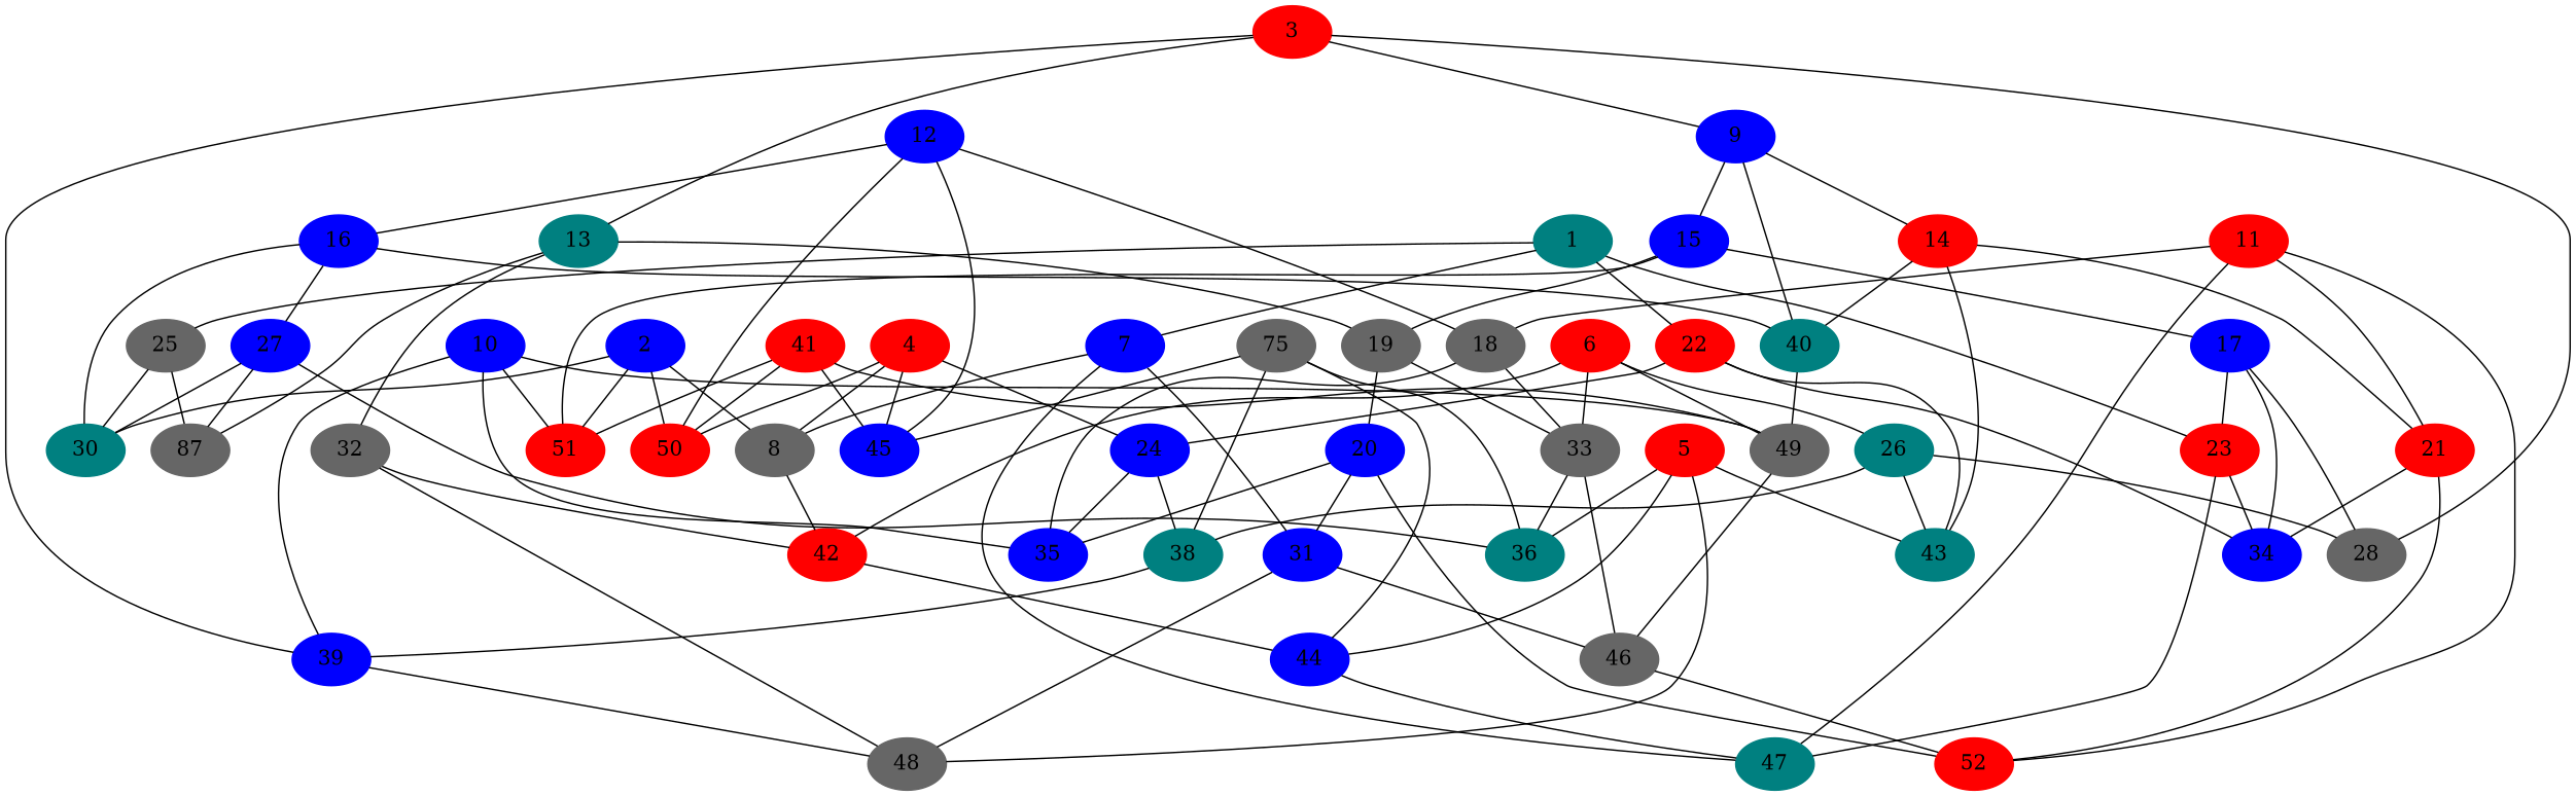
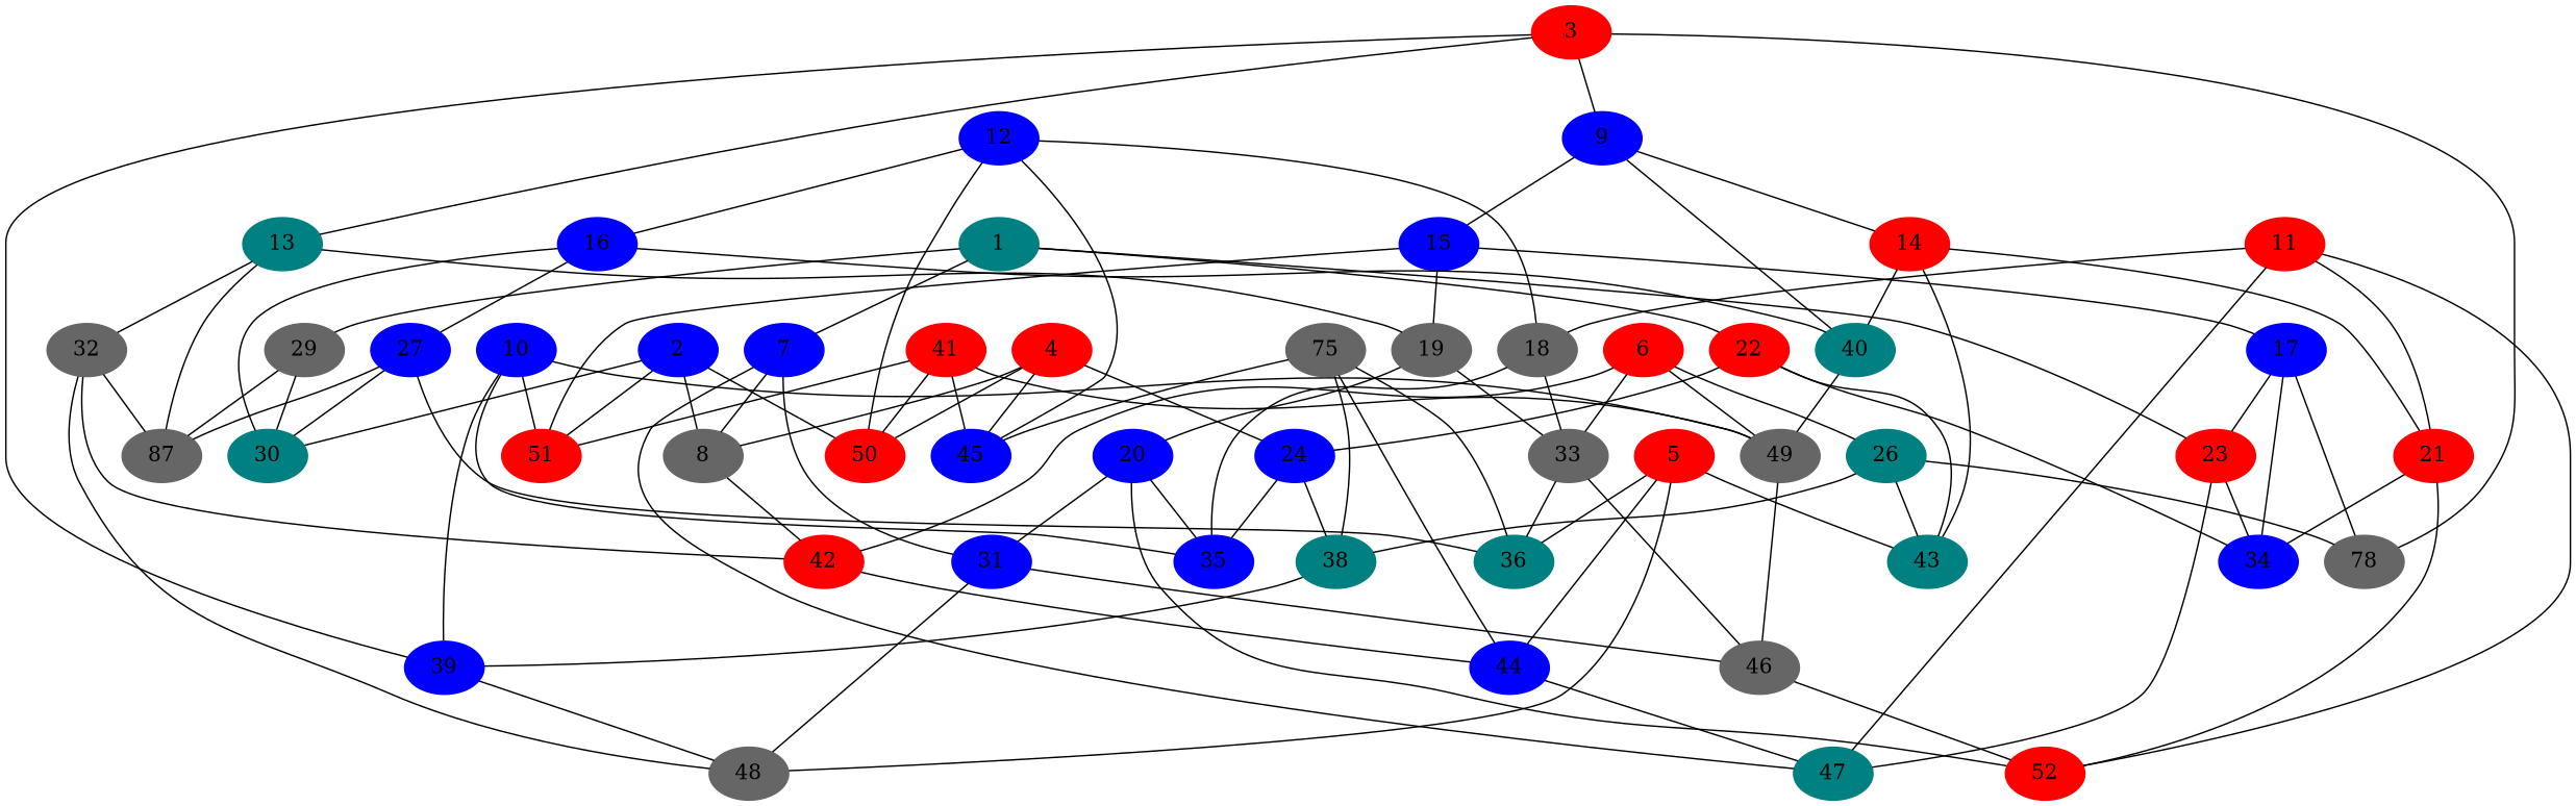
  graph {
    node [color=blue style=filled]
    1 [color=teal]
    7
    22 [color=red]
    23 [color=red]
-   29 [color=gray40 label=25]
+   29 [color=gray40]
    8 [color=gray40]
    31
    47 [color=teal]
    24
    43 [color=teal]
    34
    30 [color=teal]
    n13 [color=gray40 label=87]
    2
    50 [color=red]
    51 [color=red]
    42 [color=red]
    3 [color=red]
    9
    13 [color=teal]
-   28 [color=gray40]
+   28 [color=gray40 label=78]
    39
    14 [color=red]
    15
    40 [color=teal]
    19 [color=gray40]
    32 [color=gray40]
    48 [color=gray40]
    4 [color=red]
    45
    35
    38 [color=teal]
    5 [color=red]
    36 [color=teal]
    44
    6 [color=red]
    26 [color=teal]
    33 [color=gray40]
    49 [color=gray40]
    46 [color=gray40]
    21 [color=red]
    17
    10
    11 [color=red]
    18 [color=gray40]
    52 [color=red]
    12
    16
    27
    20
    n51 [color=gray40 label=75]
    41 [color=red]
    1 -- 7
    1 -- 22
    1 -- 23
    1 -- 29
    7 -- 8
    7 -- 31
    7 -- 47
    22 -- 24
    22 -- 43
    22 -- 34
    23 -- 47
    23 -- 34
    29 -- 30
    29 -- n13
    8 -- 42
    31 -- 48
    31 -- 46
    24 -- 35
    24 -- 38
    2 -- 8
    2 -- 30
    2 -- 50
    2 -- 51
    42 -- 44
    3 -- 9
    3 -- 13
    3 -- 28
    3 -- 39
    9 -- 14
    9 -- 15
    9 -- 40
    13 -- n13
    13 -- 19
    13 -- 32
    39 -- 48
    14 -- 43
    14 -- 40
    14 -- 21
    15 -- 51
    15 -- 19
    15 -- 17
    40 -- 49
    19 -- 33
    19 -- 20
+   32 -- n13
    32 -- 42
    32 -- 48
    4 -- 8
    4 -- 24
    4 -- 50
    4 -- 45
    38 -- 39
    5 -- 43
    5 -- 48
    5 -- 36
    5 -- 44
    44 -- 47
    6 -- 42
    6 -- 26
    6 -- 33
    6 -- 49
    26 -- 43
    26 -- 28
    26 -- 38
    33 -- 36
    33 -- 46
    49 -- 46
    46 -- 52
    21 -- 34
    21 -- 52
    17 -- 23
    17 -- 34
    17 -- 28
    10 -- 51
    10 -- 39
    10 -- 35
    10 -- 49
    11 -- 47
    11 -- 21
    11 -- 18
    11 -- 52
    18 -- 35
    18 -- 33
    12 -- 50
    12 -- 45
    12 -- 18
    12 -- 16
    16 -- 30
    16 -- 40
    16 -- 27
    27 -- 30
    27 -- n13
    27 -- 36
    20 -- 31
    20 -- 35
    20 -- 52
    n51 -- 45
    n51 -- 38
    n51 -- 36
    n51 -- 44
    41 -- 50
    41 -- 51
    41 -- 45
    41 -- 49
  }
